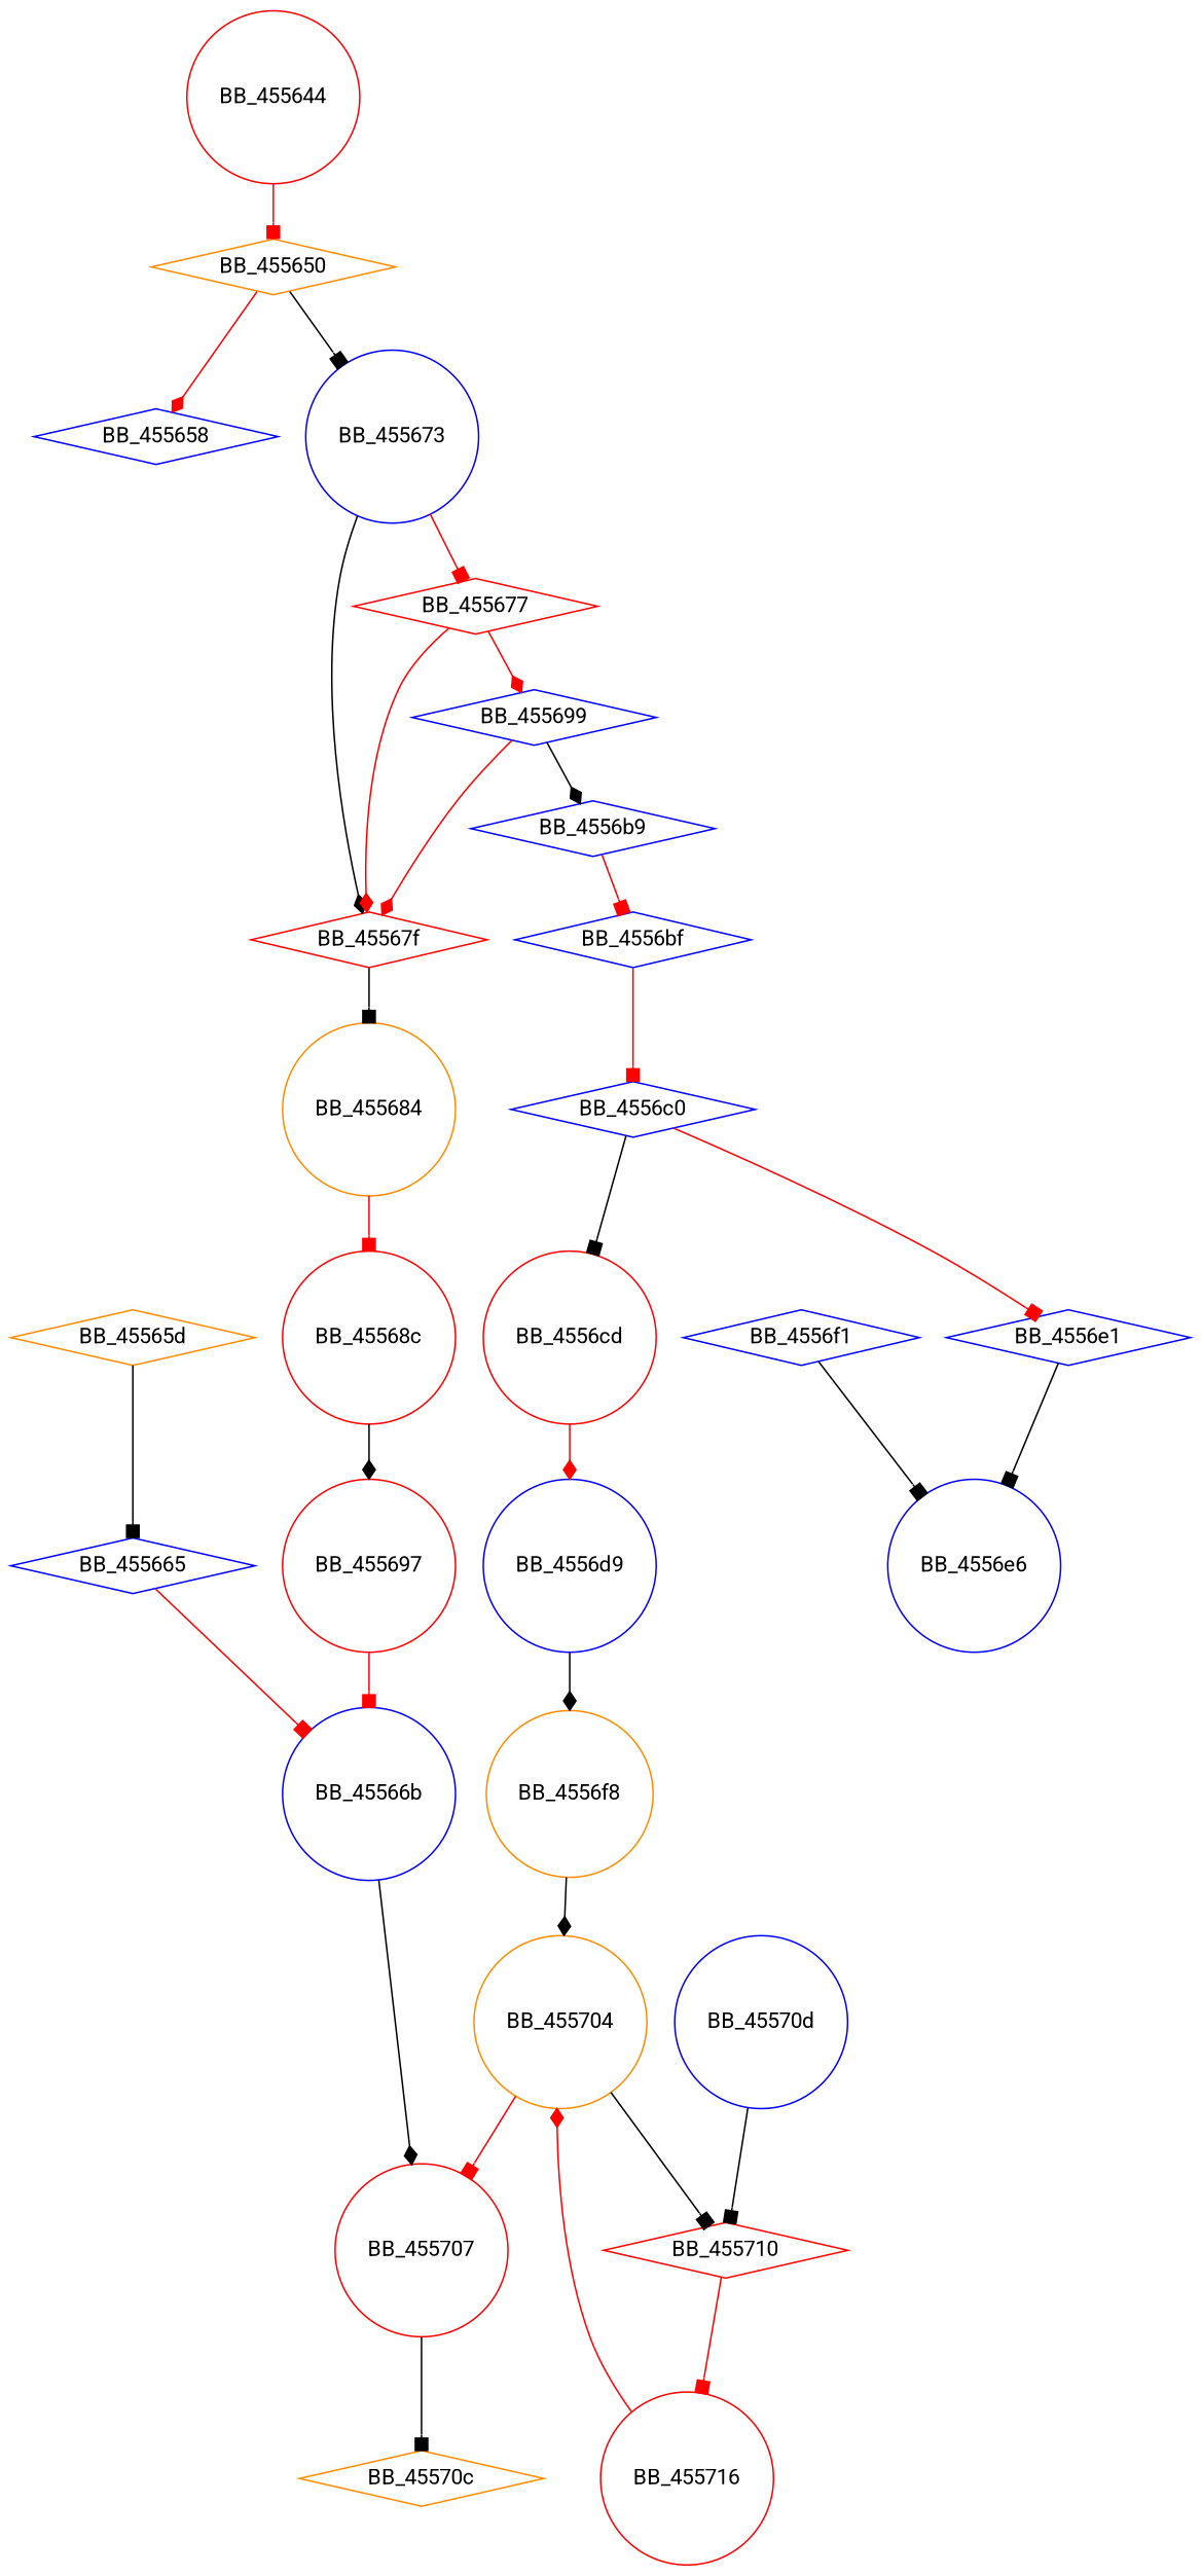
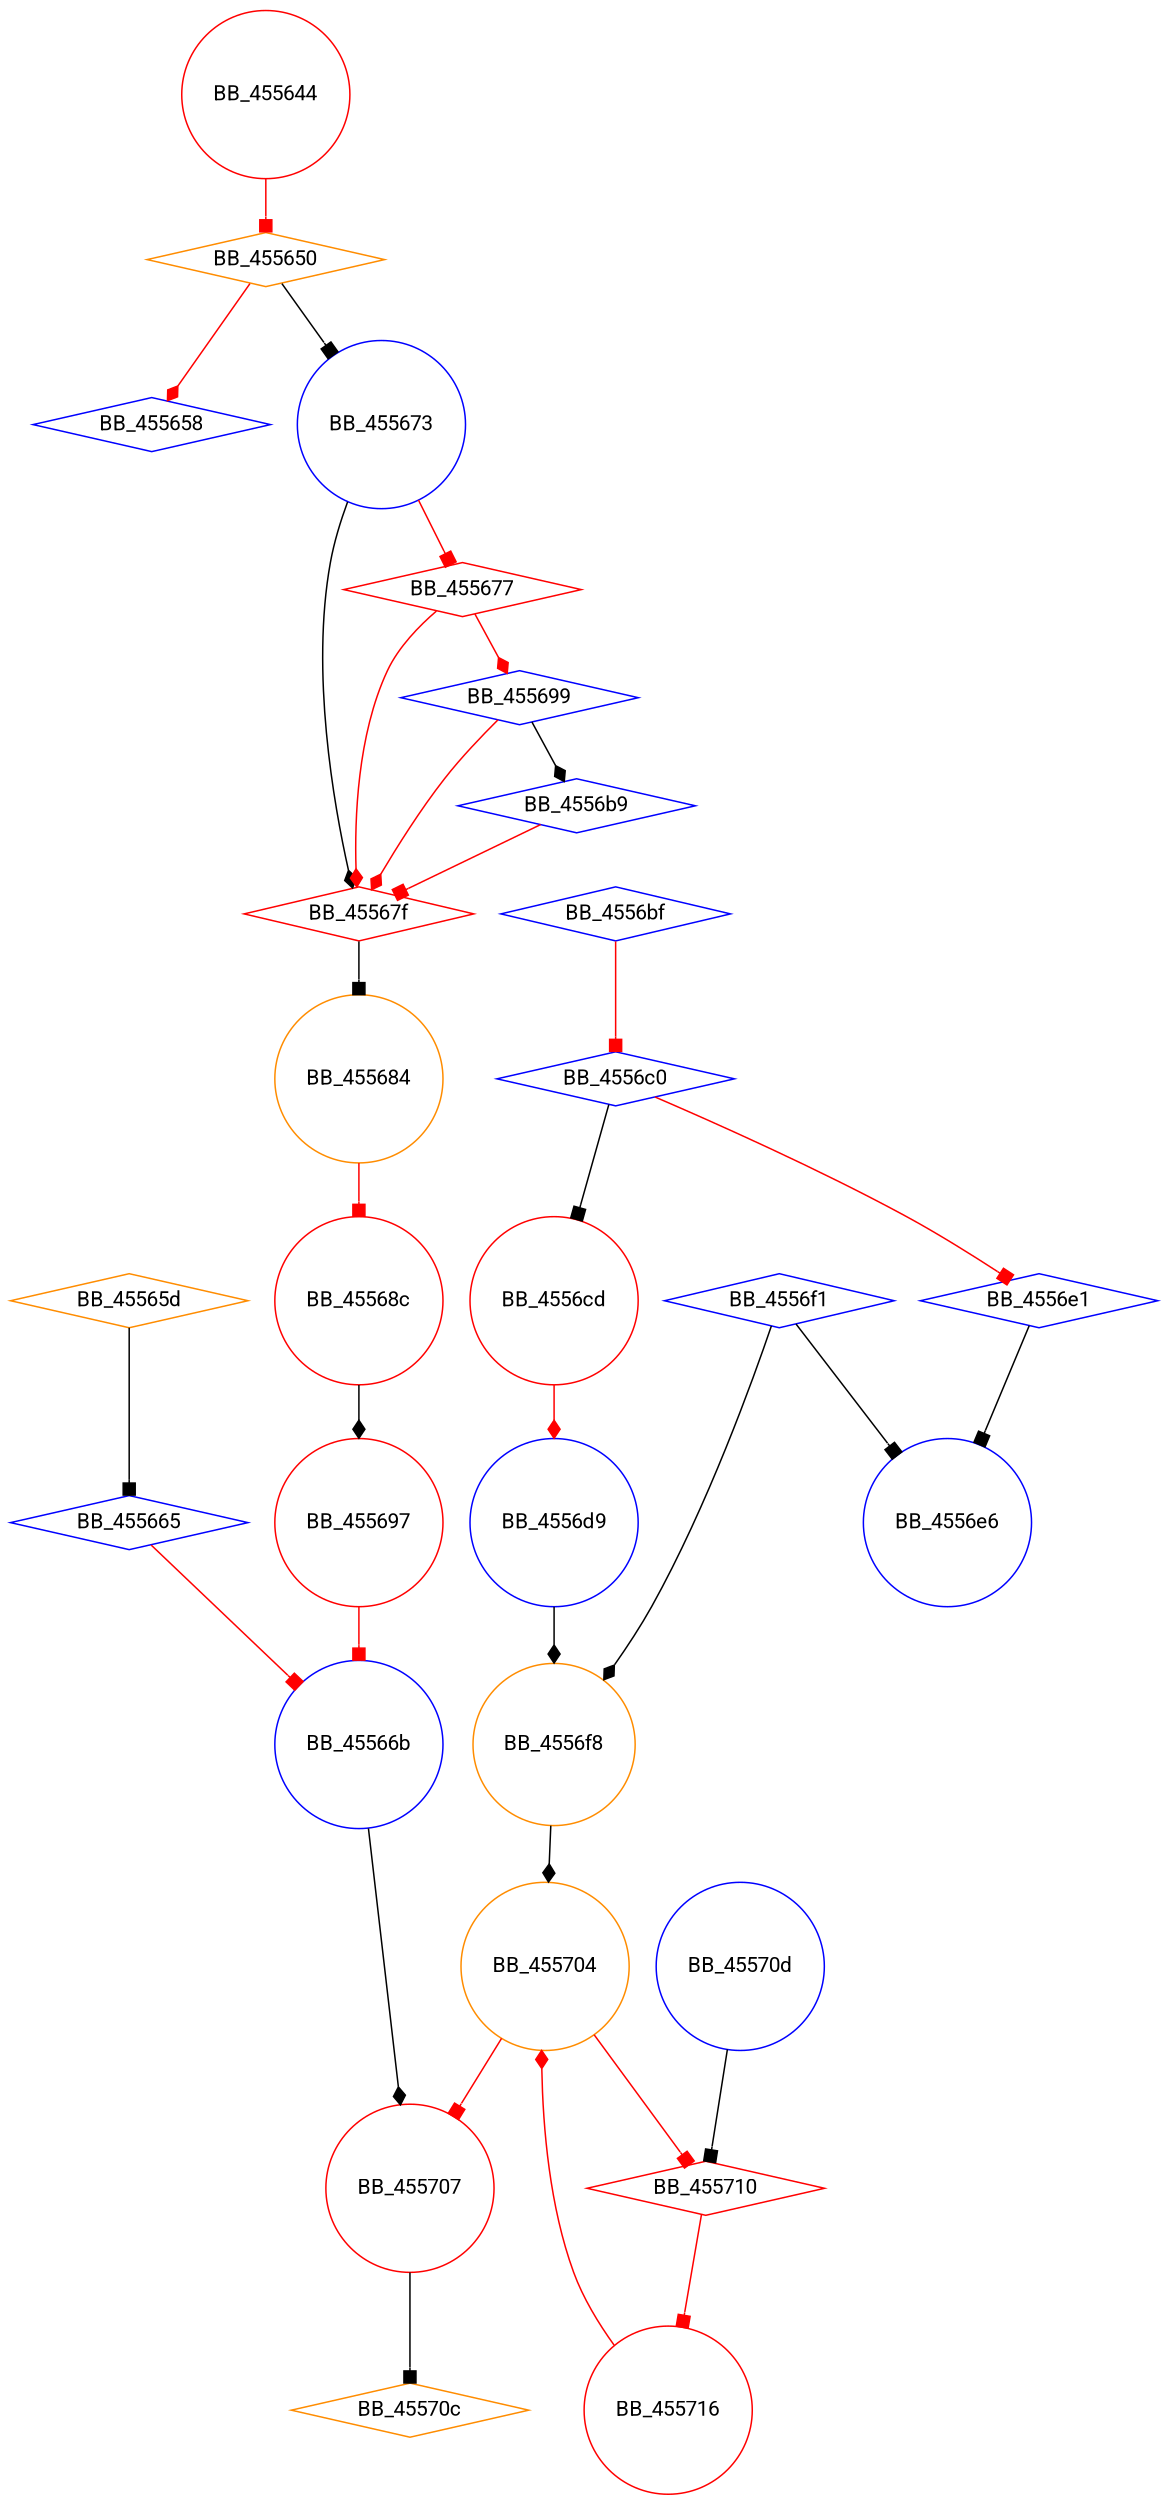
  digraph {
    fontname=Roboto
    node [color=blue fontname=Roboto shape=circle]
    edge [arrowhead=box color=red fontname=Roboto]
    BB_455644 [color=red]
    BB_455650 [color=darkorange shape=diamond]
    BB_455658 [shape=diamond]
    BB_455673
    BB_455677 [color=red shape=diamond]
    BB_45567f [color=red shape=diamond]
    BB_45565d [color=darkorange shape=diamond]
    BB_455665 [shape=diamond]
    BB_455699 [shape=diamond]
    BB_455684 [color=darkorange]
    BB_45566b
    BB_455707 [color=red]
    BB_45570c [color=darkorange shape=diamond]
    BB_4556b9 [shape=diamond]
    BB_45568c [color=red]
    BB_4556bf [shape=diamond]
    BB_455697 [color=red]
    BB_4556c0 [shape=diamond]
    BB_4556cd [color=red]
    BB_4556e1 [shape=diamond]
    BB_4556d9
    BB_4556e6
    BB_4556f8 [color=darkorange]
    BB_455704 [color=darkorange]
    BB_455710 [color=red shape=diamond]
    BB_4556f1 [shape=diamond]
    BB_455716 [color=red]
    BB_45570d
    BB_455644 -> BB_455650
    BB_455650 -> BB_455658 [arrowhead=diamond]
    BB_455650 -> BB_455673 [color=black]
    BB_455673 -> BB_455677
    BB_455673 -> BB_45567f [arrowhead=diamond color=black]
    BB_455677 -> BB_45567f [arrowhead=diamond]
    BB_455677 -> BB_455699 [arrowhead=diamond]
    BB_45567f -> BB_455684 [color=black]
    BB_45565d -> BB_455665 [color=black]
    BB_455665 -> BB_45566b
    BB_455699 -> BB_45567f [arrowhead=diamond]
    BB_455699 -> BB_4556b9 [arrowhead=diamond color=black]
    BB_455684 -> BB_45568c
    BB_45566b -> BB_455707 [arrowhead=diamond color=black]
    BB_455707 -> BB_45570c [color=black]
-   BB_4556b9 -> BB_4556bf
+   BB_4556b9 -> BB_45567f
    BB_45568c -> BB_455697 [arrowhead=diamond color=black]
    BB_4556bf -> BB_4556c0
    BB_455697 -> BB_45566b
    BB_4556c0 -> BB_4556cd [color=black]
    BB_4556c0 -> BB_4556e1
    BB_4556cd -> BB_4556d9 [arrowhead=diamond]
    BB_4556e1 -> BB_4556e6 [color=black]
    BB_4556d9 -> BB_4556f8 [arrowhead=diamond color=black]
    BB_4556f8 -> BB_455704 [arrowhead=diamond color=black]
    BB_455704 -> BB_455707
-   BB_455704 -> BB_455710 [color=black]
+   BB_455704 -> BB_455710
    BB_455710 -> BB_455716
    BB_4556f1 -> BB_4556e6 [color=black]
+   BB_4556f1 -> BB_4556f8 [arrowhead=diamond color=black]
    BB_455716 -> BB_455704 [arrowhead=diamond]
    BB_45570d -> BB_455710 [color=black]
  }
